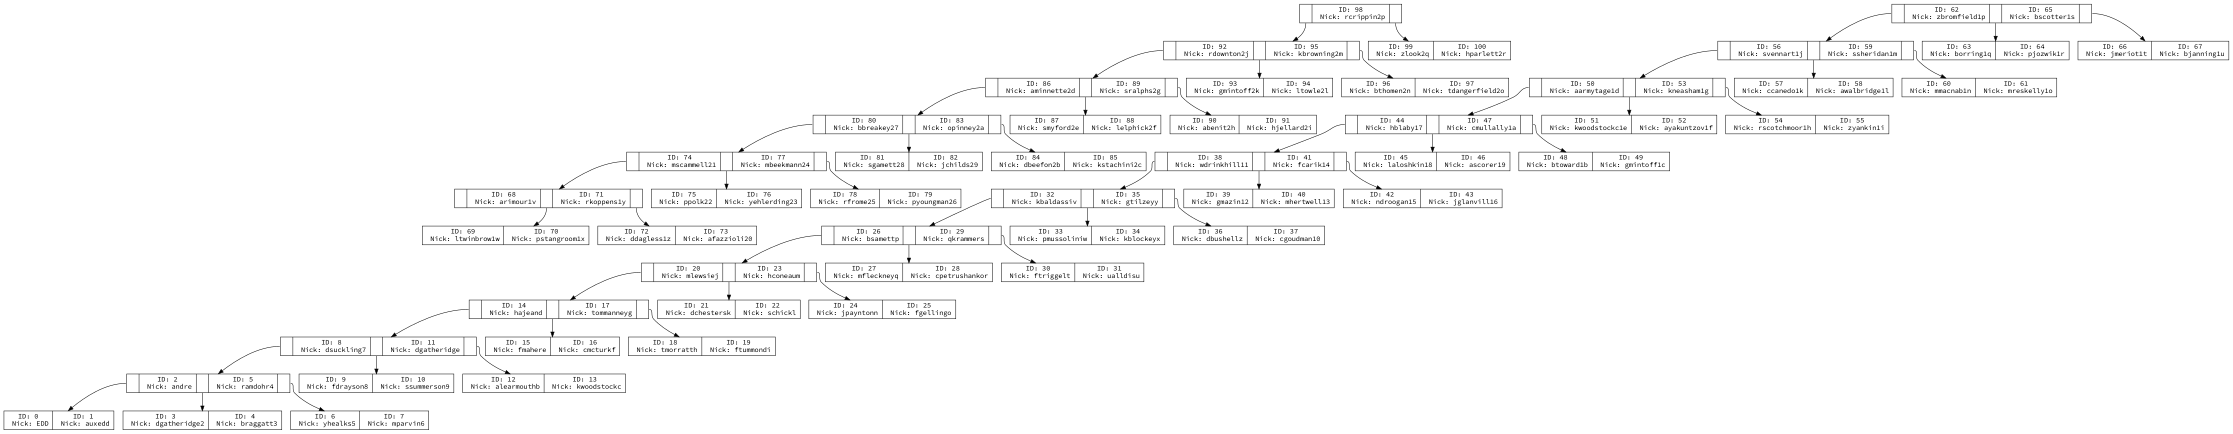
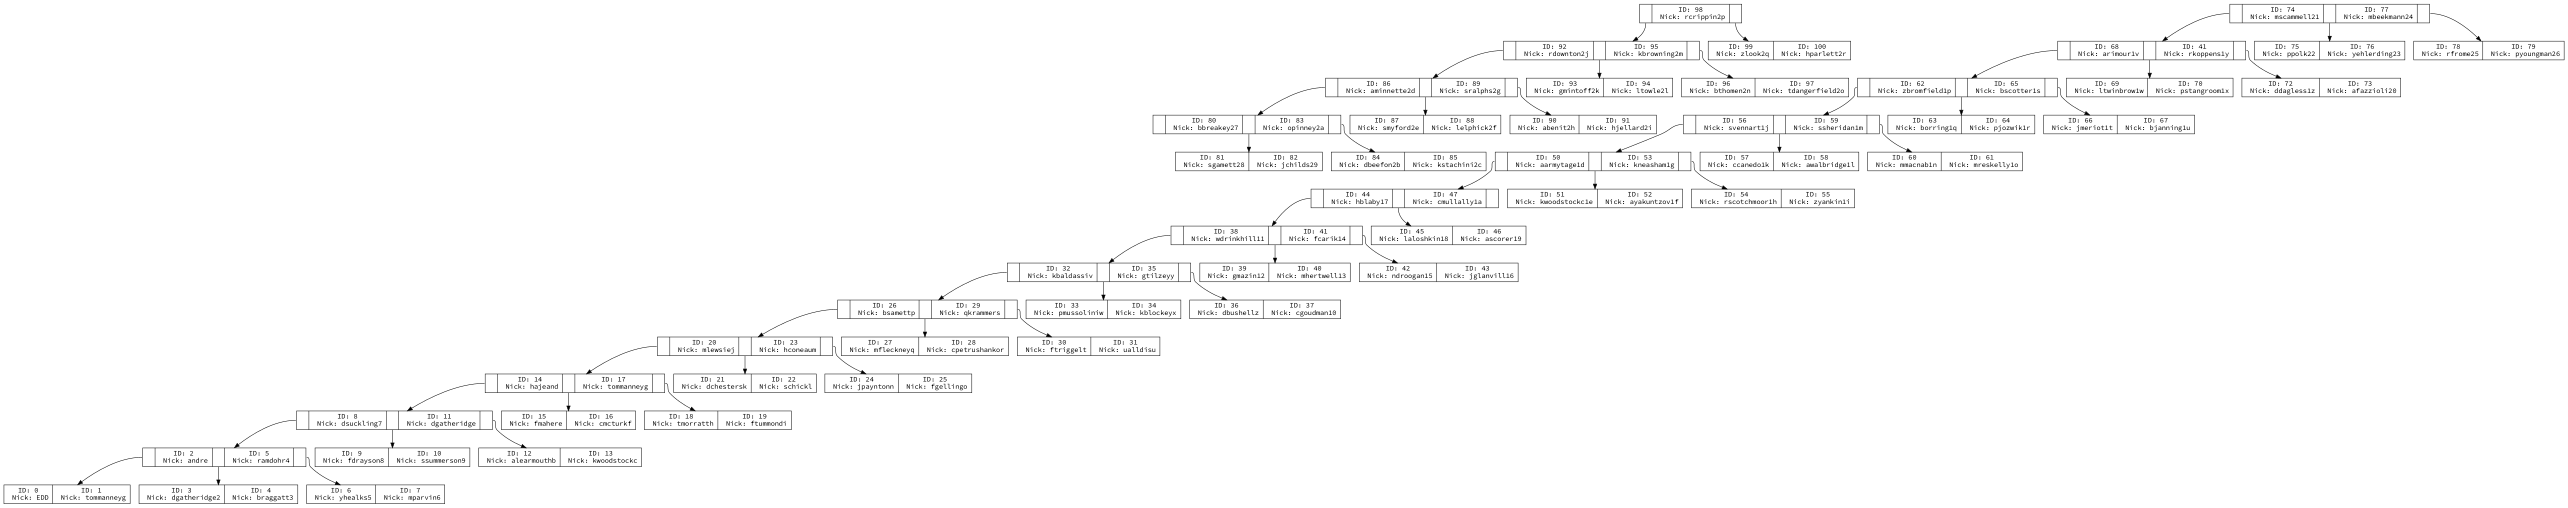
  digraph {
    fontname="Source Code Pro"
    node [fontname="Source Code Pro" shape=record]
    edge [fontname="Source Code Pro" tailport=C1]
    n1 [label="<C1>|ID: 98\n Nick: rcrippin2p|<C2>"]
    n2 [label="<C1>|ID: 92\n Nick: rdownton2j|<C2>|ID: 95\n Nick: kbrowning2m|<C3>"]
    n3 [label="ID: 99\n Nick: zlook2q|ID: 100\n Nick: hparlett2r"]
    n4 [label="<C1>|ID: 86\n Nick: aminnette2d|<C2>|ID: 89\n Nick: sralphs2g|<C3>"]
    n5 [label="ID: 93\n Nick: gmintoff2k|ID: 94\n Nick: ltowle2l"]
    n6 [label="ID: 96\n Nick: bthomen2n|ID: 97\n Nick: tdangerfield2o"]
    n7 [label="<C1>|ID: 80\n Nick: bbreakey27|<C2>|ID: 83\n Nick: opinney2a|<C3>"]
    n8 [label="ID: 87\n Nick: smyford2e|ID: 88\n Nick: lelphick2f"]
    n9 [label="ID: 90\n Nick: abenit2h|ID: 91\n Nick: hjellard2i"]
    n10 [label="<C1>|ID: 74\n Nick: mscammell21|<C2>|ID: 77\n Nick: mbeekmann24|<C3>"]
    n11 [label="ID: 81\n Nick: sgamett28|ID: 82\n Nick: jchilds29"]
    n12 [label="ID: 84\n Nick: dbeefon2b|ID: 85\n Nick: kstachini2c"]
-   n13 [label="<C1>|ID: 68\n Nick: arimour1v|<C2>|ID: 71\n Nick: rkoppens1y|<C3>"]
+   n13 [label="<C1>|ID: 68\n Nick: arimour1v|<C2>|ID: 41\n Nick: rkoppens1y|<C3>"]
    n14 [label="ID: 75\n Nick: ppolk22|ID: 76\n Nick: yehlerding23"]
    n15 [label="ID: 78\n Nick: rfrome25|ID: 79\n Nick: pyoungman26"]
    n16 [label="<C1>|ID: 62\n Nick: zbromfield1p|<C2>|ID: 65\n Nick: bscotter1s|<C3>"]
    n17 [label="ID: 69\n Nick: ltwinbrow1w|ID: 70\n Nick: pstangroom1x"]
    n18 [label="ID: 72\n Nick: ddagless1z|ID: 73\n Nick: afazzioli20"]
    n19 [label="<C1>|ID: 56\n Nick: svennart1j|<C2>|ID: 59\n Nick: ssheridan1m|<C3>"]
    n20 [label="ID: 63\n Nick: borring1q|ID: 64\n Nick: pjozwik1r"]
    n21 [label="ID: 66\n Nick: jmeriot1t|ID: 67\n Nick: bjanning1u"]
    n22 [label="<C1>|ID: 50\n Nick: aarmytage1d|<C2>|ID: 53\n Nick: kneasham1g|<C3>"]
    n23 [label="ID: 57\n Nick: ccanedo1k|ID: 58\n Nick: awalbridge1l"]
    n24 [label="ID: 60\n Nick: mmacnab1n|ID: 61\n Nick: mreskelly1o"]
    n25 [label="<C1>|ID: 44\n Nick: hblaby17|<C2>|ID: 47\n Nick: cmullally1a|<C3>"]
    n26 [label="ID: 51\n Nick: kwoodstockc1e|ID: 52\n Nick: ayakuntzov1f"]
    n27 [label="ID: 54\n Nick: rscotchmoor1h|ID: 55\n Nick: zyankin1i"]
    n28 [label="<C1>|ID: 38\n Nick: wdrinkhill11|<C2>|ID: 41\n Nick: fcarik14|<C3>"]
    n29 [label="ID: 45\n Nick: laloshkin18|ID: 46\n Nick: ascorer19"]
-   n30 [label="ID: 48\n Nick: btoward1b|ID: 49\n Nick: gmintoff1c"]
    n31 [label="<C1>|ID: 32\n Nick: kbaldassiv|<C2>|ID: 35\n Nick: gtilzeyy|<C3>"]
    n32 [label="ID: 39\n Nick: gmazin12|ID: 40\n Nick: mhertwell13"]
    n33 [label="ID: 42\n Nick: ndroogan15|ID: 43\n Nick: jglanvill16"]
    n34 [label="<C1>|ID: 26\n Nick: bsamettp|<C2>|ID: 29\n Nick: qkrammers|<C3>"]
    n35 [label="ID: 33\n Nick: pmussoliniw|ID: 34\n Nick: kblockeyx"]
    n36 [label="ID: 36\n Nick: dbushellz|ID: 37\n Nick: cgoudman10"]
    n37 [label="<C1>|ID: 20\n Nick: mlewsiej|<C2>|ID: 23\n Nick: hconeaum|<C3>"]
    n38 [label="ID: 27\n Nick: mfleckneyq|ID: 28\n Nick: cpetrushankor"]
    n39 [label="ID: 30\n Nick: ftriggelt|ID: 31\n Nick: ualldisu"]
    n40 [label="<C1>|ID: 14\n Nick: hajeand|<C2>|ID: 17\n Nick: tommanneyg|<C3>"]
    n41 [label="ID: 21\n Nick: dchestersk|ID: 22\n Nick: schickl"]
    n42 [label="ID: 24\n Nick: jpayntonn|ID: 25\n Nick: fgellingo"]
    n43 [label="<C1>|ID: 8\n Nick: dsuckling7|<C2>|ID: 11\n Nick: dgatheridge|<C3>"]
    n44 [label="ID: 15\n Nick: fmahere|ID: 16\n Nick: cmcturkf"]
    n45 [label="ID: 18\n Nick: tmorratth|ID: 19\n Nick: ftummondi"]
    n46 [label="<C1>|ID: 2\n Nick: andre|<C2>|ID: 5\n Nick: ramdohr4|<C3>"]
    n47 [label="ID: 9\n Nick: fdrayson8|ID: 10\n Nick: ssummerson9"]
    n48 [label="ID: 12\n Nick: alearmouthb|ID: 13\n Nick: kwoodstockc"]
-   n49 [label="ID: 0\n Nick: EDD|ID: 1\n Nick: auxedd"]
+   n49 [label="ID: 0\n Nick: EDD|ID: 1\n Nick: tommanneyg"]
    n50 [label="ID: 3\n Nick: dgatheridge2|ID: 4\n Nick: braggatt3"]
    n51 [label="ID: 6\n Nick: yhealks5|ID: 7\n Nick: mparvin6"]
    n1 -> n2
    n1 -> n3 [tailport=C2]
    n2 -> n4
    n2 -> n5 [tailport=C2]
    n2 -> n6 [tailport=C3]
    n4 -> n7
    n4 -> n8 [tailport=C2]
    n4 -> n9 [tailport=C3]
-   n7 -> n10
    n7 -> n11 [tailport=C2]
    n7 -> n12 [tailport=C3]
    n10 -> n13
    n10 -> n14 [tailport=C2]
    n10 -> n15 [tailport=C3]
+   n13 -> n16
    n13 -> n17 [tailport=C2]
    n13 -> n18 [tailport=C3]
    n16 -> n19
    n16 -> n20 [tailport=C2]
    n16 -> n21 [tailport=C3]
    n19 -> n22
    n19 -> n23 [tailport=C2]
    n19 -> n24 [tailport=C3]
    n22 -> n25
    n22 -> n26 [tailport=C2]
    n22 -> n27 [tailport=C3]
    n25 -> n28
    n25 -> n29 [tailport=C2]
-   n25 -> n30 [tailport=C3]
    n28 -> n31
    n28 -> n32 [tailport=C2]
    n28 -> n33 [tailport=C3]
    n31 -> n34
    n31 -> n35 [tailport=C2]
    n31 -> n36 [tailport=C3]
    n34 -> n37
    n34 -> n38 [tailport=C2]
    n34 -> n39 [tailport=C3]
    n37 -> n40
    n37 -> n41 [tailport=C2]
    n37 -> n42 [tailport=C3]
    n40 -> n43
    n40 -> n44 [tailport=C2]
    n40 -> n45 [tailport=C3]
    n43 -> n46
    n43 -> n47 [tailport=C2]
    n43 -> n48 [tailport=C3]
    n46 -> n49
    n46 -> n50 [tailport=C2]
    n46 -> n51 [tailport=C3]
  }
